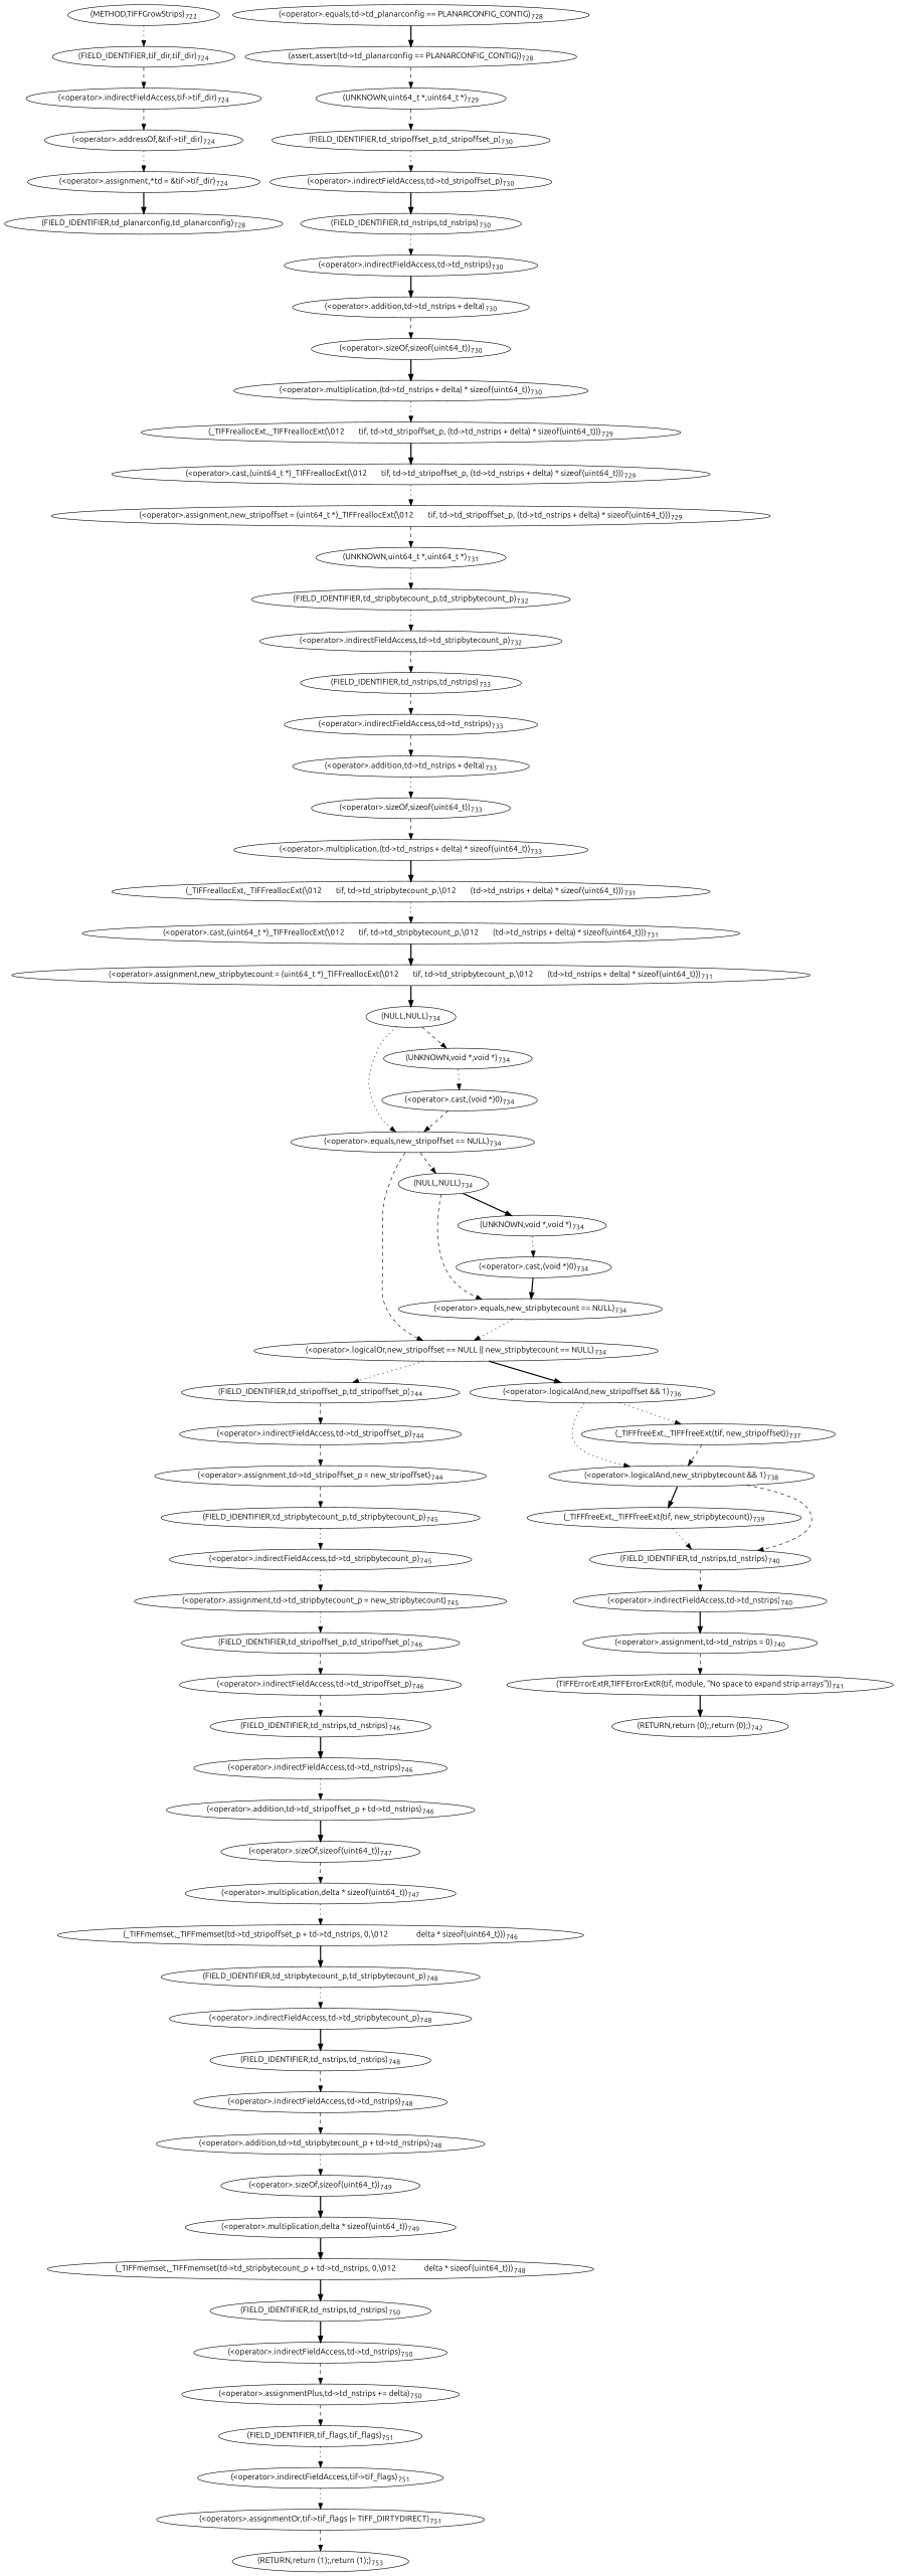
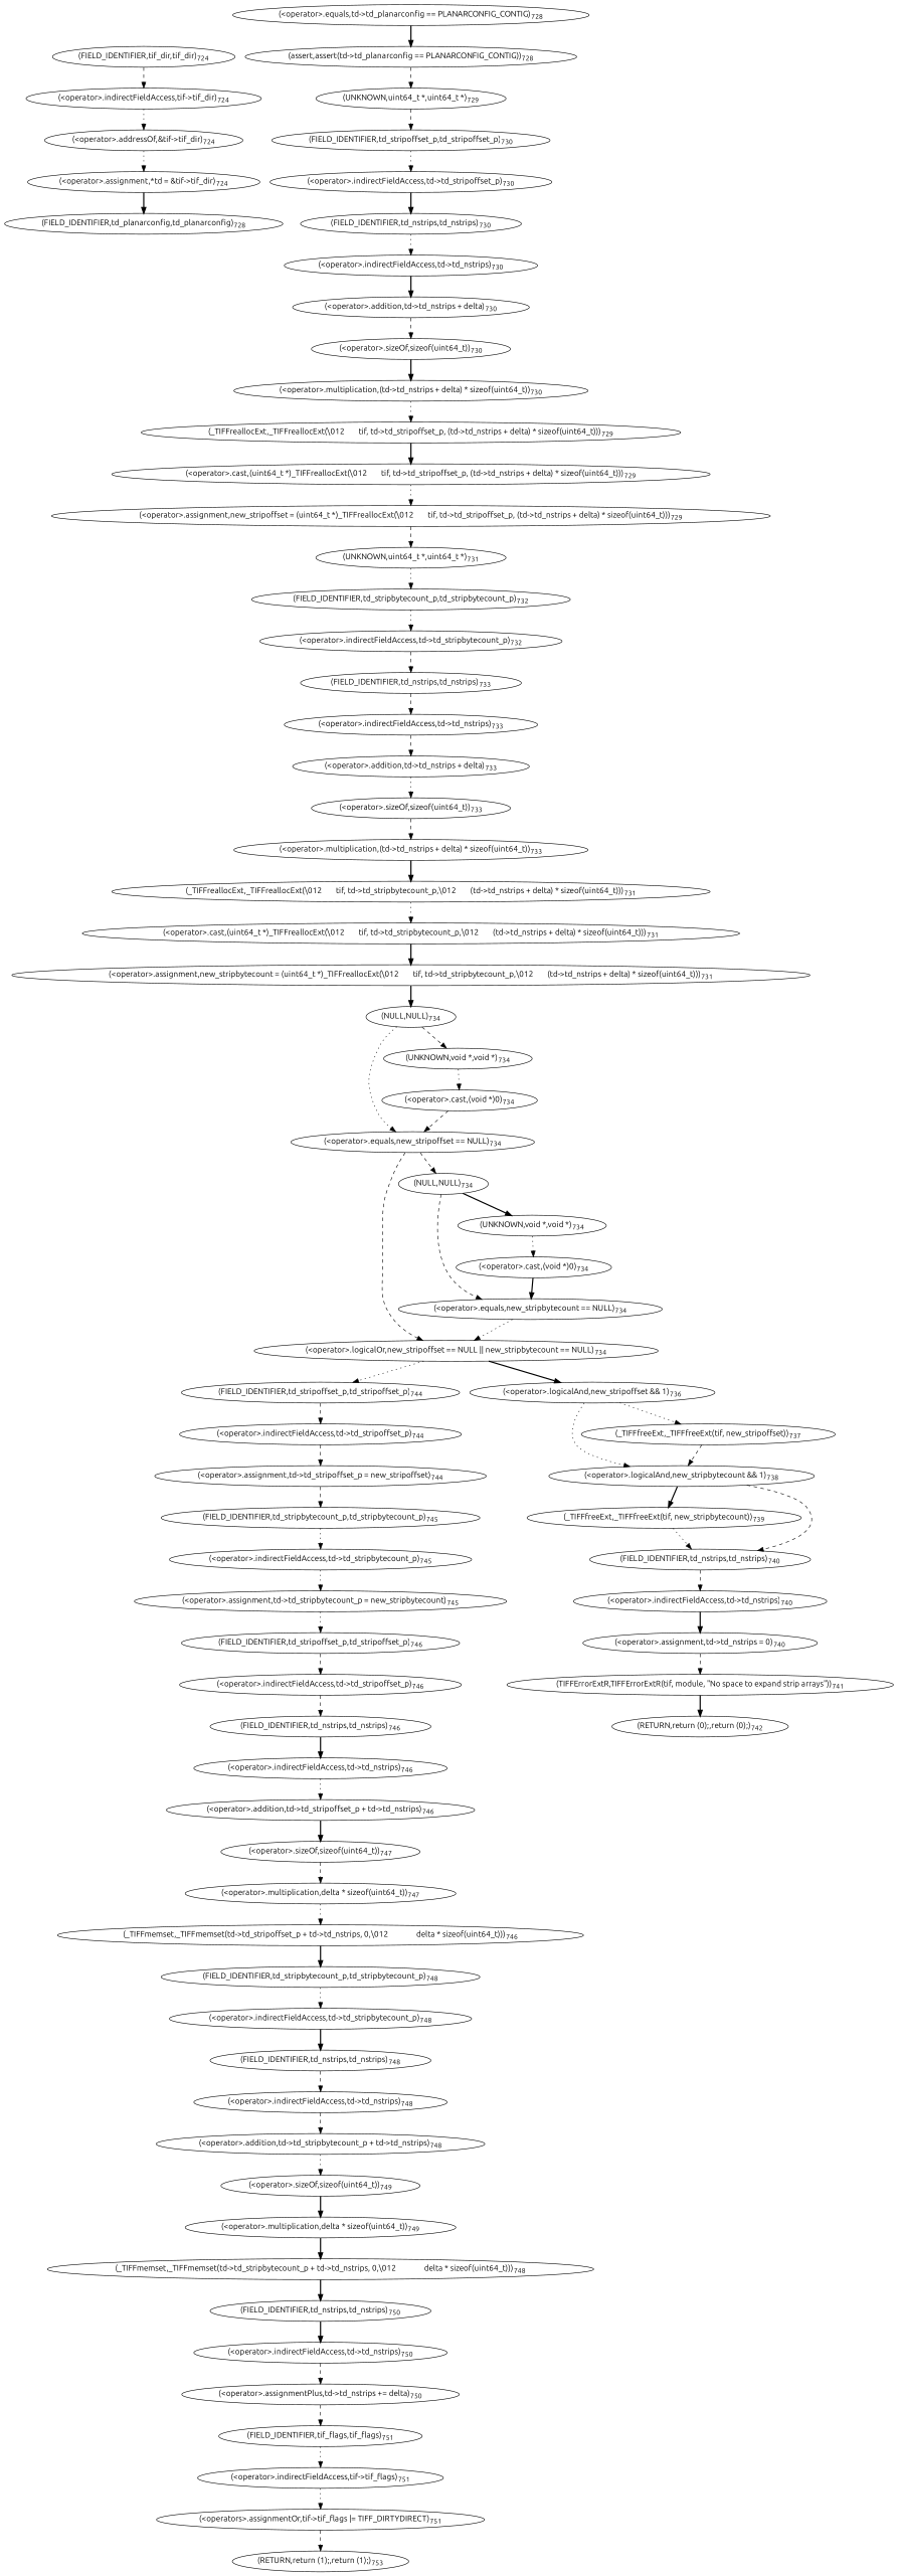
  digraph {
    fontname=Ubuntu
    node [fontname=Ubuntu]
    edge [fontname=Ubuntu style=dashed]
    n1 [label=<(&lt;operator&gt;.assignment,*td = &amp;tif-&gt;tif_dir)<SUB>724</SUB>>]
    n2 [label=<(FIELD_IDENTIFIER,td_planarconfig,td_planarconfig)<SUB>728</SUB>>]
    n3 [label=<(assert,assert(td-&gt;td_planarconfig == PLANARCONFIG_CONTIG))<SUB>728</SUB>>]
    n4 [label=<(UNKNOWN,uint64_t *,uint64_t *)<SUB>729</SUB>>]
    n5 [label=<(FIELD_IDENTIFIER,td_stripoffset_p,td_stripoffset_p)<SUB>730</SUB>>]
    n6 [label=<(&lt;operator&gt;.assignment,new_stripoffset = (uint64_t *)_TIFFreallocExt(\012        tif, td-&gt;td_stripoffset_p, (td-&gt;td_nstrips + delta) * sizeof(uint64_t)))<SUB>729</SUB>>]
    n7 [label=<(UNKNOWN,uint64_t *,uint64_t *)<SUB>731</SUB>>]
    n8 [label=<(FIELD_IDENTIFIER,td_stripbytecount_p,td_stripbytecount_p)<SUB>732</SUB>>]
    n9 [label=<(&lt;operator&gt;.assignment,new_stripbytecount = (uint64_t *)_TIFFreallocExt(\012        tif, td-&gt;td_stripbytecount_p,\012        (td-&gt;td_nstrips + delta) * sizeof(uint64_t)))<SUB>731</SUB>>]
    n10 [label=<(NULL,NULL)<SUB>734</SUB>>]
    n11 [label=<(&lt;operator&gt;.equals,new_stripoffset == NULL)<SUB>734</SUB>>]
    n12 [label=<(UNKNOWN,void *,void *)<SUB>734</SUB>>]
    n13 [label=<(&lt;operator&gt;.assignment,td-&gt;td_stripoffset_p = new_stripoffset)<SUB>744</SUB>>]
    n14 [label=<(FIELD_IDENTIFIER,td_stripbytecount_p,td_stripbytecount_p)<SUB>745</SUB>>]
    n15 [label=<(&lt;operator&gt;.indirectFieldAccess,td-&gt;td_stripbytecount_p)<SUB>745</SUB>>]
    n16 [label=<(&lt;operator&gt;.assignment,td-&gt;td_stripbytecount_p = new_stripbytecount)<SUB>745</SUB>>]
    n17 [label=<(FIELD_IDENTIFIER,td_stripoffset_p,td_stripoffset_p)<SUB>746</SUB>>]
    n18 [label=<(&lt;operator&gt;.indirectFieldAccess,td-&gt;td_stripoffset_p)<SUB>746</SUB>>]
    n19 [label=<(_TIFFmemset,_TIFFmemset(td-&gt;td_stripoffset_p + td-&gt;td_nstrips, 0,\012                delta * sizeof(uint64_t)))<SUB>746</SUB>>]
    n20 [label=<(FIELD_IDENTIFIER,td_stripbytecount_p,td_stripbytecount_p)<SUB>748</SUB>>]
    n21 [label=<(&lt;operator&gt;.indirectFieldAccess,td-&gt;td_stripbytecount_p)<SUB>748</SUB>>]
    n22 [label=<(_TIFFmemset,_TIFFmemset(td-&gt;td_stripbytecount_p + td-&gt;td_nstrips, 0,\012                delta * sizeof(uint64_t)))<SUB>748</SUB>>]
    n23 [label=<(FIELD_IDENTIFIER,td_nstrips,td_nstrips)<SUB>750</SUB>>]
    n24 [label=<(&lt;operator&gt;.indirectFieldAccess,td-&gt;td_nstrips)<SUB>750</SUB>>]
    n25 [label=<(&lt;operator&gt;.assignmentPlus,td-&gt;td_nstrips += delta)<SUB>750</SUB>>]
    n26 [label=<(FIELD_IDENTIFIER,tif_flags,tif_flags)<SUB>751</SUB>>]
    n27 [label=<(&lt;operator&gt;.indirectFieldAccess,tif-&gt;tif_flags)<SUB>751</SUB>>]
    n28 [label=<(&lt;operators&gt;.assignmentOr,tif-&gt;tif_flags |= TIFF_DIRTYDIRECT)<SUB>751</SUB>>]
    n29 [label=<(RETURN,return (1);,return (1);)<SUB>753</SUB>>]
    n30 [label=<(&lt;operator&gt;.addressOf,&amp;tif-&gt;tif_dir)<SUB>724</SUB>>]
    n31 [label=<(&lt;operator&gt;.equals,td-&gt;td_planarconfig == PLANARCONFIG_CONTIG)<SUB>728</SUB>>]
    n32 [label=<(&lt;operator&gt;.cast,(uint64_t *)_TIFFreallocExt(\012        tif, td-&gt;td_stripoffset_p, (td-&gt;td_nstrips + delta) * sizeof(uint64_t)))<SUB>729</SUB>>]
    n33 [label=<(&lt;operator&gt;.cast,(uint64_t *)_TIFFreallocExt(\012        tif, td-&gt;td_stripbytecount_p,\012        (td-&gt;td_nstrips + delta) * sizeof(uint64_t)))<SUB>731</SUB>>]
    n34 [label=<(&lt;operator&gt;.logicalOr,new_stripoffset == NULL || new_stripbytecount == NULL)<SUB>734</SUB>>]
    n35 [label=<(FIELD_IDENTIFIER,td_stripoffset_p,td_stripoffset_p)<SUB>744</SUB>>]
    n36 [label=<(&lt;operator&gt;.logicalAnd,new_stripoffset &amp;&amp; 1)<SUB>736</SUB>>]
    n37 [label=<(&lt;operator&gt;.indirectFieldAccess,td-&gt;td_stripoffset_p)<SUB>744</SUB>>]
    n38 [label=<(&lt;operator&gt;.logicalAnd,new_stripbytecount &amp;&amp; 1)<SUB>738</SUB>>]
    n39 [label=<(_TIFFfreeExt,_TIFFfreeExt(tif, new_stripoffset))<SUB>737</SUB>>]
    n40 [label=<(&lt;operator&gt;.addition,td-&gt;td_stripoffset_p + td-&gt;td_nstrips)<SUB>746</SUB>>]
    n41 [label=<(&lt;operator&gt;.sizeOf,sizeof(uint64_t))<SUB>747</SUB>>]
    n42 [label=<(&lt;operator&gt;.multiplication,delta * sizeof(uint64_t))<SUB>747</SUB>>]
    n43 [label=<(&lt;operator&gt;.addition,td-&gt;td_stripbytecount_p + td-&gt;td_nstrips)<SUB>748</SUB>>]
    n44 [label=<(&lt;operator&gt;.sizeOf,sizeof(uint64_t))<SUB>749</SUB>>]
    n45 [label=<(&lt;operator&gt;.multiplication,delta * sizeof(uint64_t))<SUB>749</SUB>>]
    n46 [label=<(&lt;operator&gt;.indirectFieldAccess,tif-&gt;tif_dir)<SUB>724</SUB>>]
    n47 [label=<(&lt;operator&gt;.indirectFieldAccess,td-&gt;td_stripoffset_p)<SUB>730</SUB>>]
    n48 [label=<(_TIFFreallocExt,_TIFFreallocExt(\012        tif, td-&gt;td_stripoffset_p, (td-&gt;td_nstrips + delta) * sizeof(uint64_t)))<SUB>729</SUB>>]
    n49 [label=<(&lt;operator&gt;.indirectFieldAccess,td-&gt;td_stripbytecount_p)<SUB>732</SUB>>]
    n50 [label=<(_TIFFreallocExt,_TIFFreallocExt(\012        tif, td-&gt;td_stripbytecount_p,\012        (td-&gt;td_nstrips + delta) * sizeof(uint64_t)))<SUB>731</SUB>>]
    n51 [label=<(NULL,NULL)<SUB>734</SUB>>]
    n52 [label=<(&lt;operator&gt;.equals,new_stripbytecount == NULL)<SUB>734</SUB>>]
    n53 [label=<(UNKNOWN,void *,void *)<SUB>734</SUB>>]
    n54 [label=<(&lt;operator&gt;.assignment,td-&gt;td_nstrips = 0)<SUB>740</SUB>>]
    n55 [label=<(TIFFErrorExtR,TIFFErrorExtR(tif, module, &quot;No space to expand strip arrays&quot;))<SUB>741</SUB>>]
    n56 [label=<(RETURN,return (0);,return (0);)<SUB>742</SUB>>]
    n57 [label=<(FIELD_IDENTIFIER,td_nstrips,td_nstrips)<SUB>746</SUB>>]
    n58 [label=<(&lt;operator&gt;.indirectFieldAccess,td-&gt;td_nstrips)<SUB>746</SUB>>]
    n59 [label=<(FIELD_IDENTIFIER,td_nstrips,td_nstrips)<SUB>748</SUB>>]
    n60 [label=<(&lt;operator&gt;.indirectFieldAccess,td-&gt;td_nstrips)<SUB>748</SUB>>]
    n61 [label=<(FIELD_IDENTIFIER,tif_dir,tif_dir)<SUB>724</SUB>>]
    n62 [label=<(FIELD_IDENTIFIER,td_nstrips,td_nstrips)<SUB>730</SUB>>]
    n63 [label=<(&lt;operator&gt;.indirectFieldAccess,td-&gt;td_nstrips)<SUB>730</SUB>>]
    n64 [label=<(&lt;operator&gt;.multiplication,(td-&gt;td_nstrips + delta) * sizeof(uint64_t))<SUB>730</SUB>>]
    n65 [label=<(FIELD_IDENTIFIER,td_nstrips,td_nstrips)<SUB>733</SUB>>]
    n66 [label=<(&lt;operator&gt;.indirectFieldAccess,td-&gt;td_nstrips)<SUB>733</SUB>>]
    n67 [label=<(&lt;operator&gt;.multiplication,(td-&gt;td_nstrips + delta) * sizeof(uint64_t))<SUB>733</SUB>>]
    n68 [label=<(&lt;operator&gt;.cast,(void *)0)<SUB>734</SUB>>]
    n69 [label=<(&lt;operator&gt;.cast,(void *)0)<SUB>734</SUB>>]
    n70 [label=<(_TIFFfreeExt,_TIFFfreeExt(tif, new_stripbytecount))<SUB>739</SUB>>]
    n71 [label=<(FIELD_IDENTIFIER,td_nstrips,td_nstrips)<SUB>740</SUB>>]
    n72 [label=<(&lt;operator&gt;.indirectFieldAccess,td-&gt;td_nstrips)<SUB>740</SUB>>]
    n73 [label=<(&lt;operator&gt;.addition,td-&gt;td_nstrips + delta)<SUB>730</SUB>>]
    n74 [label=<(&lt;operator&gt;.sizeOf,sizeof(uint64_t))<SUB>730</SUB>>]
    n75 [label=<(&lt;operator&gt;.addition,td-&gt;td_nstrips + delta)<SUB>733</SUB>>]
    n76 [label=<(&lt;operator&gt;.sizeOf,sizeof(uint64_t))<SUB>733</SUB>>]
-   n77 [label=<(METHOD,TIFFGrowStrips)<SUB>722</SUB>>]
    n1 -> n2 [style=bold]
    n3 -> n4
    n4 -> n5
    n5 -> n47 [style=dotted]
    n6 -> n7
    n7 -> n8 [style=dotted]
    n8 -> n49 [style=dotted]
    n9 -> n10 [style=bold]
    n10 -> n11 [style=dotted]
    n10 -> n12
    n11 -> n34
    n11 -> n51
    n12 -> n68 [style=dotted]
    n13 -> n14
    n14 -> n15 [style=dotted]
    n15 -> n16 [style=dotted]
    n16 -> n17 [style=dotted]
    n17 -> n18
    n18 -> n57
    n19 -> n20 [style=bold]
    n20 -> n21 [style=dotted]
    n21 -> n59 [style=bold]
    n22 -> n23 [style=bold]
    n23 -> n24 [style=bold]
    n24 -> n25
    n25 -> n26
    n26 -> n27 [style=dotted]
    n27 -> n28 [style=dotted]
    n28 -> n29
    n30 -> n1 [style=dotted]
    n31 -> n3 [style=bold]
    n32 -> n6 [style=dotted]
    n33 -> n9 [style=bold]
    n34 -> n35 [style=dotted]
    n34 -> n36 [style=bold]
    n35 -> n37
    n36 -> n38 [style=dotted]
    n36 -> n39 [style=dotted]
    n37 -> n13
    n38 -> n70 [style=bold]
    n38 -> n71
    n39 -> n38
    n40 -> n41 [style=bold]
    n41 -> n42
    n42 -> n19 [style=dotted]
    n43 -> n44 [style=dotted]
    n44 -> n45 [style=bold]
    n45 -> n22 [style=bold]
-   n46 -> n30
+   n46 -> n30 [style=dotted]
    n47 -> n62 [style=bold]
    n48 -> n32 [style=bold]
    n49 -> n65
    n50 -> n33 [style=dotted]
    n51 -> n52
    n51 -> n53 [style=bold]
    n52 -> n34 [style=dotted]
    n53 -> n69 [style=dotted]
    n54 -> n55
    n55 -> n56 [style=bold]
    n57 -> n58 [style=bold]
    n58 -> n40 [style=dotted]
    n59 -> n60
    n60 -> n43
    n61 -> n46
    n62 -> n63 [style=dotted]
    n63 -> n73 [style=bold]
    n64 -> n48 [style=dotted]
    n65 -> n66
    n66 -> n75
    n67 -> n50 [style=bold]
    n68 -> n11
    n69 -> n52 [style=bold]
    n70 -> n71 [style=dotted]
    n71 -> n72
    n72 -> n54 [style=bold]
    n73 -> n74
    n74 -> n64 [style=bold]
    n75 -> n76 [style=dotted]
    n76 -> n67
-   n77 -> n61 [style=dotted]
  }
